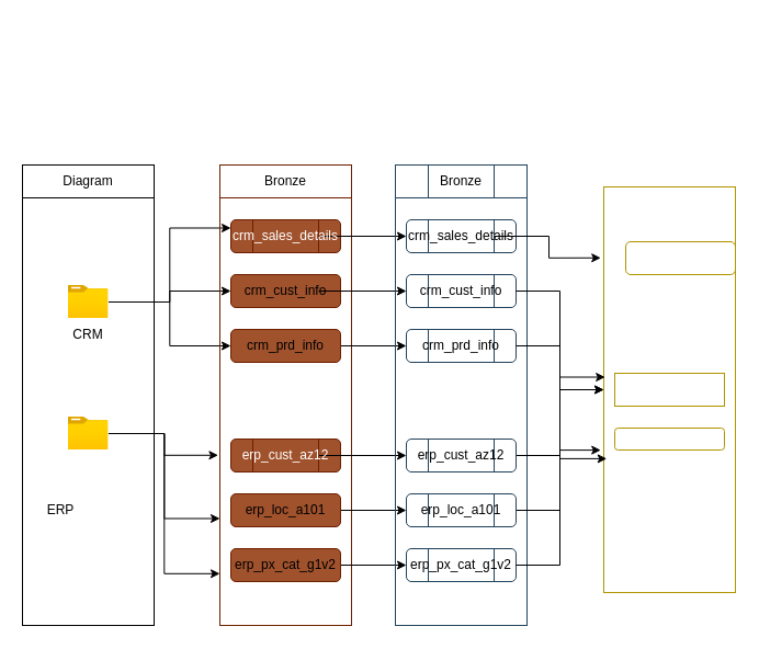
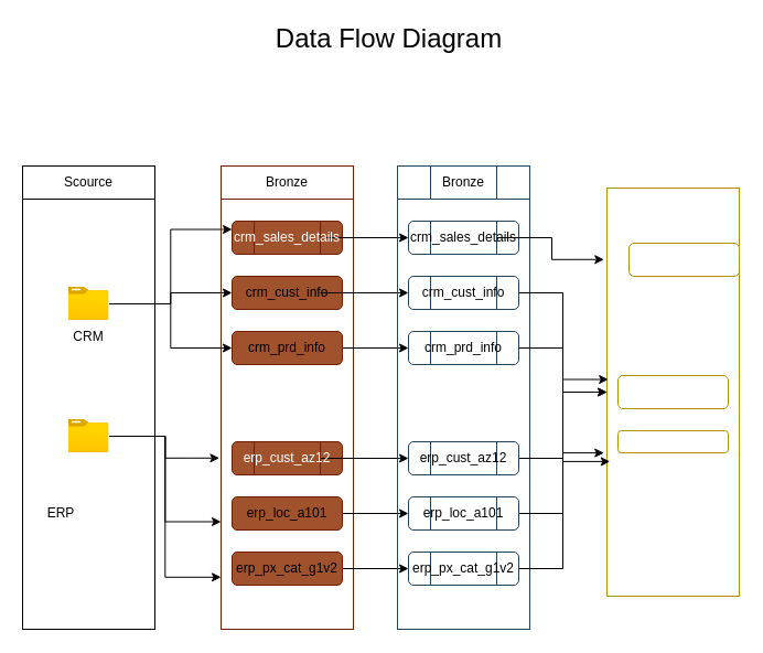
  <mxCell id="0" />
  <mxCell id="1" parent="0" />
+ <mxCell id="2" value="Data Flow Diagram" style="text;html=1;align=center;verticalAlign=middle;whiteSpace=wrap;rounded=0;fontSize=24;" parent="1" vertex="1"><mxGeometry x="210" y="20" width="285" height="30" as="geometry" /></mxCell>
  <mxCell id="3" value="" style="rounded=0;whiteSpace=wrap;html=1;fillColor=none;" parent="1" vertex="1"><mxGeometry x="20" y="180" width="120" height="390" as="geometry" /></mxCell>
- <mxCell id="4" value="Diagram" style="text;html=1;align=center;verticalAlign=middle;whiteSpace=wrap;rounded=0;" parent="1" vertex="1"><mxGeometry x="20" y="150" width="120" height="30" as="geometry" /></mxCell>
+ <mxCell id="4" value="Scource" style="text;html=1;align=center;verticalAlign=middle;whiteSpace=wrap;rounded=0;" parent="1" vertex="1"><mxGeometry x="20" y="150" width="120" height="30" as="geometry" /></mxCell>
  <mxCell id="5" value="" style="rounded=0;whiteSpace=wrap;html=1;fillColor=none;" parent="1" vertex="1"><mxGeometry x="20" y="150" width="120" height="30" as="geometry" /></mxCell>
  <mxCell id="6" style="edgeStyle=orthogonalEdgeStyle;rounded=0;orthogonalLoop=1;jettySize=auto;html=1;entryX=0;entryY=0.5;entryDx=0;entryDy=0;" parent="1" source="9" target="20" edge="1"><mxGeometry relative="1" as="geometry" /></mxCell>
  <mxCell id="7" style="edgeStyle=orthogonalEdgeStyle;rounded=0;orthogonalLoop=1;jettySize=auto;html=1;entryX=0;entryY=0.5;entryDx=0;entryDy=0;" parent="1" source="9" target="24" edge="1"><mxGeometry relative="1" as="geometry" /></mxCell>
  <mxCell id="8" style="edgeStyle=orthogonalEdgeStyle;rounded=0;orthogonalLoop=1;jettySize=auto;html=1;entryX=0;entryY=0.25;entryDx=0;entryDy=0;" parent="1" source="9" target="17" edge="1"><mxGeometry relative="1" as="geometry" /></mxCell>
  <mxCell id="9" value="" style="image;aspect=fixed;html=1;points=[];align=center;fontSize=12;image=img/lib/azure2/general/Folder_Blank.svg;" parent="1" vertex="1"><mxGeometry x="61.52" y="260" width="36.96" height="30" as="geometry" /></mxCell>
  <mxCell id="10" value="CRM" style="text;html=1;align=center;verticalAlign=middle;whiteSpace=wrap;rounded=0;" parent="1" vertex="1"><mxGeometry x="50" y="290" width="60" height="30" as="geometry" /></mxCell>
  <mxCell id="11" style="edgeStyle=orthogonalEdgeStyle;rounded=0;orthogonalLoop=1;jettySize=auto;html=1;entryX=0;entryY=0.75;entryDx=0;entryDy=0;" parent="1" source="12" target="14" edge="1"><mxGeometry relative="1" as="geometry" /></mxCell>
  <mxCell id="12" value="" style="image;aspect=fixed;html=1;points=[];align=center;fontSize=12;image=img/lib/azure2/general/Folder_Blank.svg;" parent="1" vertex="1"><mxGeometry x="61.52" y="380" width="36.96" height="30" as="geometry" /></mxCell>
  <mxCell id="13" value="ERP" style="text;html=1;align=center;verticalAlign=middle;whiteSpace=wrap;rounded=0;" parent="1" vertex="1"><mxGeometry x="25" y="450" width="60" height="30" as="geometry" /></mxCell>
  <mxCell id="14" value="" style="rounded=0;whiteSpace=wrap;html=1;fillColor=none;fontColor=#ffffff;strokeColor=#6D1F00;" parent="1" vertex="1"><mxGeometry x="200" y="180" width="120" height="390" as="geometry" /></mxCell>
  <mxCell id="15" value="" style="rounded=0;whiteSpace=wrap;html=1;fillColor=none;fontColor=#ffffff;strokeColor=#6D1F00;" parent="1" vertex="1"><mxGeometry x="200" y="150" width="120" height="30" as="geometry" /></mxCell>
  <mxCell id="16" value="Bronze" style="text;html=1;align=center;verticalAlign=middle;whiteSpace=wrap;rounded=0;" parent="1" vertex="1"><mxGeometry x="230" y="150" width="60" height="30" as="geometry" /></mxCell>
  <mxCell id="17" value="" style="rounded=1;whiteSpace=wrap;html=1;fillColor=#a0522d;fontColor=#ffffff;strokeColor=#6D1F00;" parent="1" vertex="1"><mxGeometry x="210" y="200" width="100" height="30" as="geometry" /></mxCell>
  <mxCell id="18" style="edgeStyle=orthogonalEdgeStyle;rounded=0;orthogonalLoop=1;jettySize=auto;html=1;entryX=0;entryY=0.5;entryDx=0;entryDy=0;" parent="1" source="19" target="40" edge="1"><mxGeometry relative="1" as="geometry" /></mxCell>
  <mxCell id="19" value="crm_sales_details" style="text;html=1;align=center;verticalAlign=middle;whiteSpace=wrap;rounded=0;fillColor=#a0522d;fontColor=#ffffff;strokeColor=#6D1F00;" parent="1" vertex="1"><mxGeometry x="230" y="200" width="60" height="30" as="geometry" /></mxCell>
  <mxCell id="20" value="" style="rounded=1;whiteSpace=wrap;html=1;fillColor=#a0522d;fontColor=#ffffff;strokeColor=#6D1F00;" parent="1" vertex="1"><mxGeometry x="210" y="250" width="100" height="30" as="geometry" /></mxCell>
  <mxCell id="21" style="edgeStyle=orthogonalEdgeStyle;rounded=0;orthogonalLoop=1;jettySize=auto;html=1;" parent="1" source="22" target="42" edge="1"><mxGeometry relative="1" as="geometry" /></mxCell>
  <mxCell id="22" value="crm_cust_info" style="text;html=1;align=center;verticalAlign=middle;whiteSpace=wrap;rounded=0;" parent="1" vertex="1"><mxGeometry x="230" y="250" width="60" height="30" as="geometry" /></mxCell>
  <mxCell id="23" style="edgeStyle=orthogonalEdgeStyle;rounded=0;orthogonalLoop=1;jettySize=auto;html=1;entryX=0;entryY=0.5;entryDx=0;entryDy=0;" parent="1" source="24" target="44" edge="1"><mxGeometry relative="1" as="geometry" /></mxCell>
  <mxCell id="24" value="" style="rounded=1;whiteSpace=wrap;html=1;fillColor=#a0522d;fontColor=#ffffff;strokeColor=#6D1F00;" parent="1" vertex="1"><mxGeometry x="210" y="300" width="100" height="30" as="geometry" /></mxCell>
  <mxCell id="25" value="crm_prd_info" style="text;html=1;align=center;verticalAlign=middle;whiteSpace=wrap;rounded=0;" parent="1" vertex="1"><mxGeometry x="230" y="300" width="60" height="30" as="geometry" /></mxCell>
  <mxCell id="26" value="" style="rounded=1;whiteSpace=wrap;html=1;fillColor=#a0522d;fontColor=#ffffff;strokeColor=#6D1F00;" parent="1" vertex="1"><mxGeometry x="210" y="400" width="100" height="30" as="geometry" /></mxCell>
  <mxCell id="27" style="edgeStyle=orthogonalEdgeStyle;rounded=0;orthogonalLoop=1;jettySize=auto;html=1;" parent="1" source="28" target="47" edge="1"><mxGeometry relative="1" as="geometry" /></mxCell>
  <mxCell id="28" value="erp_cust_az12" style="text;html=1;align=center;verticalAlign=middle;whiteSpace=wrap;rounded=0;fillColor=#a0522d;fontColor=#ffffff;strokeColor=#6D1F00;" parent="1" vertex="1"><mxGeometry x="230" y="400" width="60" height="30" as="geometry" /></mxCell>
  <mxCell id="29" style="edgeStyle=orthogonalEdgeStyle;rounded=0;orthogonalLoop=1;jettySize=auto;html=1;" parent="1" source="30" target="50" edge="1"><mxGeometry relative="1" as="geometry" /></mxCell>
  <mxCell id="30" value="" style="rounded=1;whiteSpace=wrap;html=1;fillColor=#a0522d;fontColor=#ffffff;strokeColor=#6D1F00;" parent="1" vertex="1"><mxGeometry x="210" y="450" width="100" height="30" as="geometry" /></mxCell>
  <mxCell id="31" value="erp_loc_a101" style="text;html=1;align=center;verticalAlign=middle;whiteSpace=wrap;rounded=0;" parent="1" vertex="1"><mxGeometry x="230" y="450" width="60" height="30" as="geometry" /></mxCell>
  <mxCell id="32" style="edgeStyle=orthogonalEdgeStyle;rounded=0;orthogonalLoop=1;jettySize=auto;html=1;entryX=0;entryY=0.5;entryDx=0;entryDy=0;" parent="1" source="33" target="52" edge="1"><mxGeometry relative="1" as="geometry" /></mxCell>
  <mxCell id="33" value="" style="rounded=1;whiteSpace=wrap;html=1;fillColor=#a0522d;fontColor=#ffffff;strokeColor=#6D1F00;" parent="1" vertex="1"><mxGeometry x="210" y="500" width="100" height="30" as="geometry" /></mxCell>
  <mxCell id="34" value="erp_px_cat_g1v2" style="text;html=1;align=center;verticalAlign=middle;whiteSpace=wrap;rounded=0;" parent="1" vertex="1"><mxGeometry x="230" y="500" width="60" height="30" as="geometry" /></mxCell>
  <mxCell id="35" style="edgeStyle=orthogonalEdgeStyle;rounded=0;orthogonalLoop=1;jettySize=auto;html=1;entryX=-0.013;entryY=0.602;entryDx=0;entryDy=0;entryPerimeter=0;" parent="1" source="12" target="14" edge="1"><mxGeometry relative="1" as="geometry" /></mxCell>
  <mxCell id="36" style="edgeStyle=orthogonalEdgeStyle;rounded=0;orthogonalLoop=1;jettySize=auto;html=1;entryX=0;entryY=0.879;entryDx=0;entryDy=0;entryPerimeter=0;" parent="1" source="12" target="14" edge="1"><mxGeometry relative="1" as="geometry" /></mxCell>
  <mxCell id="37" value="" style="rounded=0;whiteSpace=wrap;html=1;fillColor=none;strokeColor=#23445d;" parent="1" vertex="1"><mxGeometry x="360" y="180" width="120" height="390" as="geometry" /></mxCell>
  <mxCell id="38" value="" style="rounded=0;whiteSpace=wrap;html=1;fillColor=none;strokeColor=#23445d;" parent="1" vertex="1"><mxGeometry x="360" y="150" width="120" height="30" as="geometry" /></mxCell>
  <mxCell id="39" value="Bronze" style="text;html=1;align=center;verticalAlign=middle;whiteSpace=wrap;rounded=0;fillColor=none;strokeColor=#23445d;" parent="1" vertex="1"><mxGeometry x="390" y="150" width="60" height="30" as="geometry" /></mxCell>
  <mxCell id="40" value="" style="rounded=1;whiteSpace=wrap;html=1;fillColor=none;strokeColor=#23445d;" parent="1" vertex="1"><mxGeometry x="370" y="200" width="100" height="30" as="geometry" /></mxCell>
  <mxCell id="41" value="crm_sales_details" style="text;html=1;align=center;verticalAlign=middle;whiteSpace=wrap;rounded=0;fillColor=none;strokeColor=#23445d;" parent="1" vertex="1"><mxGeometry x="390" y="200" width="60" height="30" as="geometry" /></mxCell>
  <mxCell id="42" value="" style="rounded=1;whiteSpace=wrap;html=1;fillColor=none;strokeColor=#23445d;" parent="1" vertex="1"><mxGeometry x="370" y="250" width="100" height="30" as="geometry" /></mxCell>
  <mxCell id="43" value="crm_cust_info" style="text;html=1;align=center;verticalAlign=middle;whiteSpace=wrap;rounded=0;fillColor=none;strokeColor=#23445d;" parent="1" vertex="1"><mxGeometry x="390" y="250" width="60" height="30" as="geometry" /></mxCell>
  <mxCell id="44" value="" style="rounded=1;whiteSpace=wrap;html=1;fillColor=none;strokeColor=#23445d;" parent="1" vertex="1"><mxGeometry x="370" y="300" width="100" height="30" as="geometry" /></mxCell>
  <mxCell id="45" value="crm_prd_info" style="text;html=1;align=center;verticalAlign=middle;whiteSpace=wrap;rounded=0;fillColor=none;strokeColor=#23445d;" parent="1" vertex="1"><mxGeometry x="390" y="300" width="60" height="30" as="geometry" /></mxCell>
  <mxCell id="46" style="edgeStyle=orthogonalEdgeStyle;rounded=0;orthogonalLoop=1;jettySize=auto;html=1;entryX=0;entryY=0.5;entryDx=0;entryDy=0;" edge="1" parent="1" source="47" target="54"><mxGeometry relative="1" as="geometry" /></mxCell>
  <mxCell id="47" value="" style="rounded=1;whiteSpace=wrap;html=1;fillColor=none;strokeColor=#23445d;" parent="1" vertex="1"><mxGeometry x="370" y="400" width="100" height="30" as="geometry" /></mxCell>
  <mxCell id="48" value="erp_cust_az12" style="text;html=1;align=center;verticalAlign=middle;whiteSpace=wrap;rounded=0;fillColor=none;strokeColor=#23445d;" parent="1" vertex="1"><mxGeometry x="390" y="400" width="60" height="30" as="geometry" /></mxCell>
  <mxCell id="49" style="edgeStyle=orthogonalEdgeStyle;rounded=0;orthogonalLoop=1;jettySize=auto;html=1;entryX=0;entryY=0.5;entryDx=0;entryDy=0;" edge="1" parent="1" source="50" target="54"><mxGeometry relative="1" as="geometry" /></mxCell>
  <mxCell id="50" value="" style="rounded=1;whiteSpace=wrap;html=1;fillColor=none;strokeColor=#23445d;" parent="1" vertex="1"><mxGeometry x="370" y="450" width="100" height="30" as="geometry" /></mxCell>
  <mxCell id="51" value="erp_loc_a101" style="text;html=1;align=center;verticalAlign=middle;whiteSpace=wrap;rounded=0;fillColor=none;strokeColor=#23445d;" parent="1" vertex="1"><mxGeometry x="390" y="450" width="60" height="30" as="geometry" /></mxCell>
  <mxCell id="52" value="" style="rounded=1;whiteSpace=wrap;html=1;fillColor=none;strokeColor=#23445d;" parent="1" vertex="1"><mxGeometry x="370" y="500" width="100" height="30" as="geometry" /></mxCell>
  <mxCell id="53" value="erp_px_cat_g1v2" style="text;html=1;align=center;verticalAlign=middle;whiteSpace=wrap;rounded=0;fillColor=none;strokeColor=#23445d;" parent="1" vertex="1"><mxGeometry x="390" y="500" width="60" height="30" as="geometry" /></mxCell>
  <mxCell id="54" value="" style="rounded=0;whiteSpace=wrap;html=1;fillColor=none;strokeColor=#B09500;fontColor=#FFFFFF;" vertex="1" parent="1"><mxGeometry x="550" y="170" width="120" height="370" as="geometry" /></mxCell>
  <mxCell id="55" value="Fact_sales" style="rounded=1;whiteSpace=wrap;html=1;fillColor=none;strokeColor=#B09500;fontColor=#FFFFFF;" vertex="1" parent="1"><mxGeometry x="570" y="220" width="100" height="30" as="geometry" /></mxCell>
- <mxCell id="56" value="dim_customers" style="whiteSpace=wrap;html=1;fillColor=none;strokeColor=#B09500;fontColor=#FFFFFF;rounded=0;" vertex="1" parent="1"><mxGeometry x="560" y="340" width="100" height="30" as="geometry" /></mxCell>
+ <mxCell id="56" value="dim_customers" style="rounded=1;whiteSpace=wrap;html=1;fillColor=none;strokeColor=#B09500;fontColor=#FFFFFF;" vertex="1" parent="1"><mxGeometry x="560" y="340" width="100" height="30" as="geometry" /></mxCell>
  <mxCell id="57" value="dim_products" style="rounded=1;whiteSpace=wrap;html=1;fillColor=none;strokeColor=#B09500;fontColor=#FFFFFF;" vertex="1" parent="1"><mxGeometry x="560" y="390" width="100" height="20" as="geometry" /></mxCell>
  <mxCell id="58" style="edgeStyle=orthogonalEdgeStyle;rounded=0;orthogonalLoop=1;jettySize=auto;html=1;entryX=-0.023;entryY=0.175;entryDx=0;entryDy=0;entryPerimeter=0;" edge="1" parent="1" source="41" target="54"><mxGeometry relative="1" as="geometry" /></mxCell>
  <mxCell id="59" style="edgeStyle=orthogonalEdgeStyle;rounded=0;orthogonalLoop=1;jettySize=auto;html=1;entryX=0.01;entryY=0.469;entryDx=0;entryDy=0;entryPerimeter=0;" edge="1" parent="1" source="42" target="54"><mxGeometry relative="1" as="geometry" /></mxCell>
  <mxCell id="60" style="edgeStyle=orthogonalEdgeStyle;rounded=0;orthogonalLoop=1;jettySize=auto;html=1;entryX=-0.023;entryY=0.649;entryDx=0;entryDy=0;entryPerimeter=0;" edge="1" parent="1" source="44" target="54"><mxGeometry relative="1" as="geometry" /></mxCell>
  <mxCell id="61" style="edgeStyle=orthogonalEdgeStyle;rounded=0;orthogonalLoop=1;jettySize=auto;html=1;entryX=0.023;entryY=0.67;entryDx=0;entryDy=0;entryPerimeter=0;" edge="1" parent="1" source="52" target="54"><mxGeometry relative="1" as="geometry" /></mxCell>
